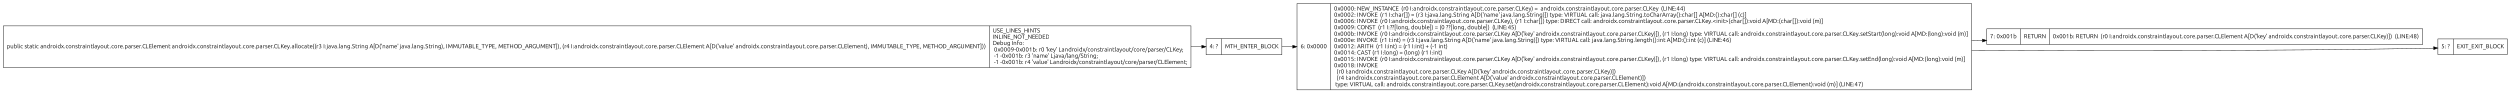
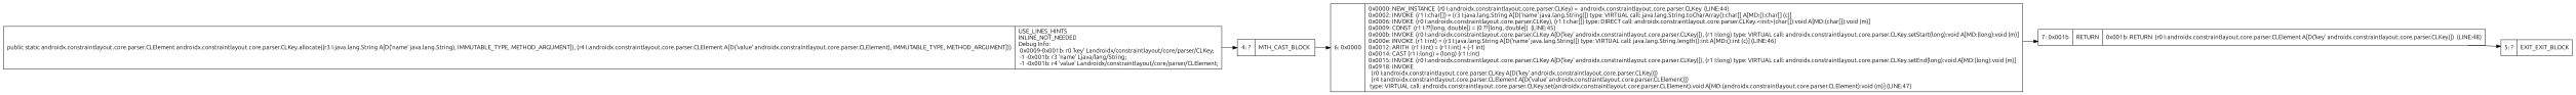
  digraph {
    fontname=Ubuntu
    rankdir=LR
    node [fontname=Ubuntu shape=record]
    edge [fontname=Ubuntu]
-   n1 [label="{4\:\ ?|MTH_ENTER_BLOCK\l}"]
-   n2 [label="{6\:\ 0x0000|0x0000: NEW_INSTANCE  (r0 I:androidx.constraintlayout.core.parser.CLKey) =  androidx.constraintlayout.core.parser.CLKey  (LINE:44)\l0x0002: INVOKE  (r1 I:char[]) = (r3 I:java.lang.String A[D('name' java.lang.String)]) type: VIRTUAL call: java.lang.String.toCharArray():char[] A[MD:():char[] (c)]\l0x0006: INVOKE  (r0 I:androidx.constraintlayout.core.parser.CLKey), (r1 I:char[]) type: DIRECT call: androidx.constraintlayout.core.parser.CLKey.\<init\>(char[]):void A[MD:(char[]):void (m)]\l0x0009: CONST  (r1 I:??[long, double]) = (0 ??[long, double])  (LINE:45)\l0x000b: INVOKE  (r0 I:androidx.constraintlayout.core.parser.CLKey A[D('key' androidx.constraintlayout.core.parser.CLKey)]), (r1 I:long) type: VIRTUAL call: androidx.constraintlayout.core.parser.CLKey.setStart(long):void A[MD:(long):void (m)]\l0x000e: INVOKE  (r1 I:int) = (r3 I:java.lang.String A[D('name' java.lang.String)]) type: VIRTUAL call: java.lang.String.length():int A[MD:():int (c)] (LINE:46)\l0x0012: ARITH  (r1 I:int) = (r1 I:int) + (\-1 int) \l0x0014: CAST (r1 I:long) = (long) (r1 I:int) \l0x0015: INVOKE  (r0 I:androidx.constraintlayout.core.parser.CLKey A[D('key' androidx.constraintlayout.core.parser.CLKey)]), (r1 I:long) type: VIRTUAL call: androidx.constraintlayout.core.parser.CLKey.setEnd(long):void A[MD:(long):void (m)]\l0x0018: INVOKE  \l  (r0 I:androidx.constraintlayout.core.parser.CLKey A[D('key' androidx.constraintlayout.core.parser.CLKey)])\l  (r4 I:androidx.constraintlayout.core.parser.CLElement A[D('value' androidx.constraintlayout.core.parser.CLElement)])\l type: VIRTUAL call: androidx.constraintlayout.core.parser.CLKey.set(androidx.constraintlayout.core.parser.CLElement):void A[MD:(androidx.constraintlayout.core.parser.CLElement):void (m)] (LINE:47)\l}"]
+   n1 [label="{4\:\ ?|MTH_CAST_BLOCK\l}"]
+   n2 [label="{6\:\ 0x0000|0x0000: NEW_INSTANCE  (r0 I:androidx.constraintlayout.core.parser.CLKey) =  androidx.constraintlayout.core.parser.CLKey  (LINE:44)\l0x0002: INVOKE  (r1 I:char[]) = (r3 I:java.lang.String A[D('name' java.lang.String)]) type: VIRTUAL call: java.lang.String.toCharArray():char[] A[MD:():char[] (c)]\l0x0006: INVOKE  (r0 I:androidx.constraintlayout.core.parser.CLKey), (r1 I:char[]) type: DIRECT call: androidx.constraintlayout.core.parser.CLKey.\<init\>(char[]):void A[MD:(char[]):void (m)]\l0x0009: CONST  (r1 I:??[long, double]) = (0 ??[long, double])  (LINE:45)\l0x000b: INVOKE  (r0 I:androidx.constraintlayout.core.parser.CLKey A[D('key' androidx.constraintlayout.core.parser.CLKey)]), (r1 I:long) type: VIRTUAL call: androidx.constraintlayout.core.parser.CLKey.setStart(long):void A[MD:(long):void (m)]\l0x000e: INVOKE  (r1 I:int) = (r3 I:java.lang.String A[D('name' java.lang.String)]) type: VIRTUAL call: java.lang.String.length():int A[MD:():int (c)] (LINE:46)\l0x0012: ARITH  (r1 I:int) = (r1 I:int) + (\-1 int) \l0x0014: CAST (r1 I:long) = (long) (r1 I:int) \l0x0015: INVOKE  (r0 I:androidx.constraintlayout.core.parser.CLKey A[D('key' androidx.constraintlayout.core.parser.CLKey)]), (r1 I:long) type: VIRTUAL call: androidx.constraintlayout.core.parser.CLKey.setEnd(long):void A[MD:(long):void (m)]\l0x0918: INVOKE  \l  (r0 I:androidx.constraintlayout.core.parser.CLKey A[D('key' androidx.constraintlayout.core.parser.CLKey)])\l  (r4 I:androidx.constraintlayout.core.parser.CLElement A[D('value' androidx.constraintlayout.core.parser.CLElement)])\l type: VIRTUAL call: androidx.constraintlayout.core.parser.CLKey.set(androidx.constraintlayout.core.parser.CLElement):void A[MD:(androidx.constraintlayout.core.parser.CLElement):void (m)] (LINE:47)\l}"]
    n3 [label="{7\:\ 0x001b|RETURN\l|0x001b: RETURN  (r0 I:androidx.constraintlayout.core.parser.CLElement A[D('key' androidx.constraintlayout.core.parser.CLKey)])  (LINE:48)\l}"]
    n4 [label="{5\:\ ?|EXIT_EXIT_BLOCK\l}"]
    n5 [label="{public static androidx.constraintlayout.core.parser.CLElement androidx.constraintlayout.core.parser.CLKey.allocate((r3 I:java.lang.String A[D('name' java.lang.String), IMMUTABLE_TYPE, METHOD_ARGUMENT]), (r4 I:androidx.constraintlayout.core.parser.CLElement A[D('value' androidx.constraintlayout.core.parser.CLElement), IMMUTABLE_TYPE, METHOD_ARGUMENT]))  | USE_LINES_HINTS\lINLINE_NOT_NEEDED\lDebug Info:\l  0x0009\-0x001b: r0 'key' Landroidx\/constraintlayout\/core\/parser\/CLKey;\l  \-1 \-0x001b: r3 'name' Ljava\/lang\/String;\l  \-1 \-0x001b: r4 'value' Landroidx\/constraintlayout\/core\/parser\/CLElement;\l}"]
    n1 -> n2
    n2 -> n3
-   n2 -> n4
+   n3 -> n4
    n5 -> n1
  }
